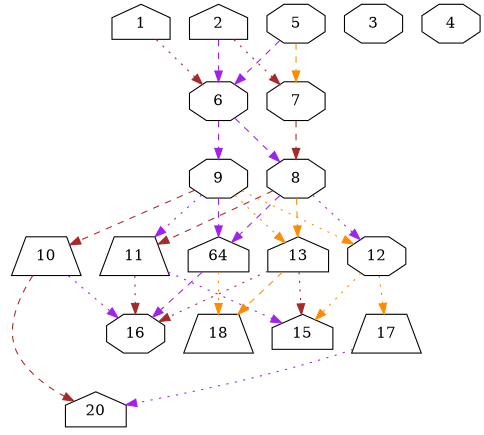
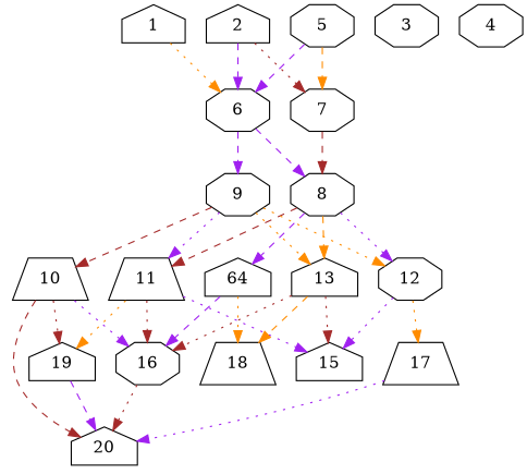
  digraph {
    node [alpha=0.10 shape=octagon]
    edge [color=purple style=dotted]
    1 [expect_size=7734272 shape=house]
    6 [alpha=0.13 expect_size=39095296]
    8 [alpha=0.01 expect_size=10624000]
    9 [alpha=0.03 expect_size=52083712]
    11 [alpha=0.11 expect_size=11435008 shape=trapezium]
    12 [expect_size=34594816]
    13 [alpha=0.11 expect_size=35689472 shape=house]
    n8 [alpha=0.12 expect_size=25406464 label=64 shape=house]
    10 [alpha=0.01 expect_size=16365568 shape=trapezium]
    2 [alpha=0.00 expect_size=14162944 shape=house]
    7 [alpha=0.20 expect_size=52075520]
    3 [alpha=0.16 expect_size=42945536]
    4 [alpha=0.01 expect_size=10617856]
    5 [alpha=0.09 expect_size=26000384]
    16 [expect_size=48462848]
+   19 [alpha=0.09 expect_size=35221504 shape=house]
    15 [alpha=0.14 expect_size=27240448 shape=house]
    17 [alpha=0.17 expect_size=33098752 shape=trapezium]
    18 [alpha=0.04 expect_size=32563200 shape=trapezium]
    20 [expect_size=41411584 shape=house]
-   1 -> 6 [color=brown]
+   1 -> 6 [color=darkorange]
    6 -> 8 [style=dashed]
    6 -> 9 [style=dashed]
    8 -> 11 [color=brown style=dashed]
    8 -> 12
    8 -> 13 [color=darkorange style=dashed]
    8 -> n8 [style=dashed]
    9 -> 11
    9 -> 12 [color=darkorange]
    9 -> 13 [color=darkorange]
-   9 -> n8 [style=dashed]
    9 -> 10 [color=brown style=dashed]
    11 -> 16 [color=brown]
+   11 -> 19 [color=darkorange]
    11 -> 15
-   12 -> 15 [color=darkorange]
+   12 -> 15
    12 -> 17 [color=darkorange]
    13 -> 16 [color=brown]
    13 -> 15 [color=brown]
    13 -> 18 [color=darkorange style=dashed]
    n8 -> 16 [style=dashed]
    n8 -> 18 [color=darkorange]
    10 -> 16
+   10 -> 19 [color=brown]
    10 -> 20 [color=brown style=dashed]
    2 -> 6 [style=dashed]
    2 -> 7 [color=brown]
    7 -> 8 [color=brown style=dashed]
    5 -> 6 [style=dashed]
    5 -> 7 [color=darkorange style=dashed]
+   16 -> 20 [color=brown]
+   19 -> 20 [style=dashed]
    17 -> 20
  }
